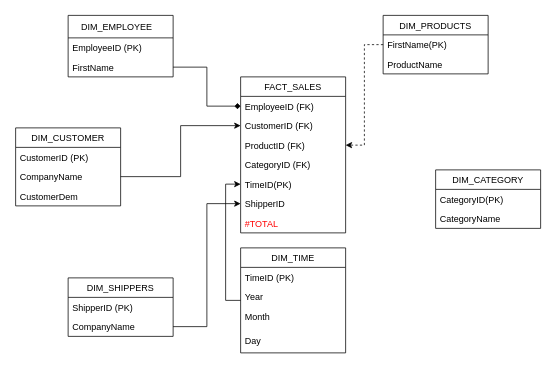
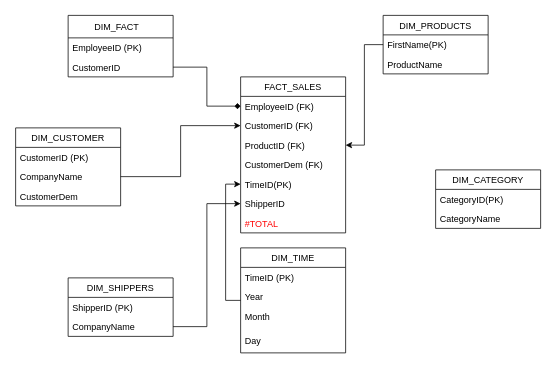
  <mxCell id="0" />
  <mxCell id="1" parent="0" />
- <mxCell id="2" value="DIM_EMPLOYEE   " style="swimlane;fontStyle=0;childLayout=stackLayout;horizontal=1;startSize=30;horizontalStack=0;resizeParent=1;resizeParentMax=0;resizeLast=0;collapsible=1;marginBottom=0;" vertex="1" parent="1"><mxGeometry x="90" y="20" width="140" height="82" as="geometry" /></mxCell>
+ <mxCell id="2" value="DIM_FACT   " style="swimlane;fontStyle=0;childLayout=stackLayout;horizontal=1;startSize=30;horizontalStack=0;resizeParent=1;resizeParentMax=0;resizeLast=0;collapsible=1;marginBottom=0;" vertex="1" parent="1"><mxGeometry x="90" y="20" width="140" height="82" as="geometry" /></mxCell>
  <mxCell id="3" value="EmployeeID (PK)" style="text;strokeColor=none;fillColor=none;align=left;verticalAlign=top;spacingLeft=4;spacingRight=4;overflow=hidden;rotatable=0;points=[[0,0.5],[1,0.5]];portConstraint=eastwest;" vertex="1" parent="2"><mxGeometry y="30" width="140" height="26" as="geometry" /></mxCell>
- <mxCell id="4" value="FirstName " style="text;strokeColor=none;fillColor=none;align=left;verticalAlign=top;spacingLeft=4;spacingRight=4;overflow=hidden;rotatable=0;points=[[0,0.5],[1,0.5]];portConstraint=eastwest;" vertex="1" parent="2"><mxGeometry y="56" width="140" height="26" as="geometry" /></mxCell>
+ <mxCell id="4" value="CustomerID " style="text;strokeColor=none;fillColor=none;align=left;verticalAlign=top;spacingLeft=4;spacingRight=4;overflow=hidden;rotatable=0;points=[[0,0.5],[1,0.5]];portConstraint=eastwest;" vertex="1" parent="2"><mxGeometry y="56" width="140" height="26" as="geometry" /></mxCell>
  <mxCell id="5" value="FACT_SALES" style="swimlane;fontStyle=0;childLayout=stackLayout;horizontal=1;startSize=26;horizontalStack=0;resizeParent=1;resizeParentMax=0;resizeLast=0;collapsible=1;marginBottom=0;" vertex="1" parent="1"><mxGeometry x="320" y="102" width="140" height="208" as="geometry" /></mxCell>
  <mxCell id="6" value="EmployeeID (FK)" style="text;strokeColor=none;fillColor=none;align=left;verticalAlign=top;spacingLeft=4;spacingRight=4;overflow=hidden;rotatable=0;points=[[0,0.5],[1,0.5]];portConstraint=eastwest;" vertex="1" parent="5"><mxGeometry y="26" width="140" height="26" as="geometry" /></mxCell>
  <mxCell id="7" value="CustomerID (FK)" style="text;strokeColor=none;fillColor=none;align=left;verticalAlign=top;spacingLeft=4;spacingRight=4;overflow=hidden;rotatable=0;points=[[0,0.5],[1,0.5]];portConstraint=eastwest;" vertex="1" parent="5"><mxGeometry y="52" width="140" height="26" as="geometry" /></mxCell>
  <mxCell id="8" value="ProductID (FK)" style="text;strokeColor=none;fillColor=none;align=left;verticalAlign=top;spacingLeft=4;spacingRight=4;overflow=hidden;rotatable=0;points=[[0,0.5],[1,0.5]];portConstraint=eastwest;" vertex="1" parent="5"><mxGeometry y="78" width="140" height="26" as="geometry" /></mxCell>
- <mxCell id="9" value="CategoryID (FK)" style="text;strokeColor=none;fillColor=none;align=left;verticalAlign=top;spacingLeft=4;spacingRight=4;overflow=hidden;rotatable=0;points=[[0,0.5],[1,0.5]];portConstraint=eastwest;" vertex="1" parent="5"><mxGeometry y="104" width="140" height="26" as="geometry" /></mxCell>
+ <mxCell id="9" value="CustomerDem (FK)" style="text;strokeColor=none;fillColor=none;align=left;verticalAlign=top;spacingLeft=4;spacingRight=4;overflow=hidden;rotatable=0;points=[[0,0.5],[1,0.5]];portConstraint=eastwest;" vertex="1" parent="5"><mxGeometry y="104" width="140" height="26" as="geometry" /></mxCell>
  <mxCell id="10" value="TimeID(PK)" style="text;strokeColor=none;fillColor=none;align=left;verticalAlign=top;spacingLeft=4;spacingRight=4;overflow=hidden;rotatable=0;points=[[0,0.5],[1,0.5]];portConstraint=eastwest;" vertex="1" parent="5"><mxGeometry y="130" width="140" height="26" as="geometry" /></mxCell>
  <mxCell id="11" value="ShipperID" style="text;strokeColor=none;fillColor=none;align=left;verticalAlign=top;spacingLeft=4;spacingRight=4;overflow=hidden;rotatable=0;points=[[0,0.5],[1,0.5]];portConstraint=eastwest;" vertex="1" parent="5"><mxGeometry y="156" width="140" height="26" as="geometry" /></mxCell>
  <mxCell id="12" value="#TOTAL" style="text;strokeColor=none;fillColor=none;align=left;verticalAlign=top;spacingLeft=4;spacingRight=4;overflow=hidden;rotatable=0;points=[[0,0.5],[1,0.5]];portConstraint=eastwest;fontColor=#FF0000;" vertex="1" parent="5"><mxGeometry y="182" width="140" height="26" as="geometry" /></mxCell>
  <mxCell id="13" style="edgeStyle=orthogonalEdgeStyle;rounded=0;orthogonalLoop=1;jettySize=auto;html=1;entryX=0;entryY=0.5;entryDx=0;entryDy=0;fontColor=#FF0000;" edge="1" parent="1" source="14" target="10"><mxGeometry relative="1" as="geometry"><Array as="points"><mxPoint x="300" y="400" /><mxPoint x="300" y="245" /></Array></mxGeometry></mxCell>
  <mxCell id="14" value="DIM_TIME" style="swimlane;fontStyle=0;childLayout=stackLayout;horizontal=1;startSize=26;horizontalStack=0;resizeParent=1;resizeParentMax=0;resizeLast=0;collapsible=1;marginBottom=0;" vertex="1" parent="1"><mxGeometry x="320" y="330" width="140" height="140" as="geometry" /></mxCell>
  <mxCell id="15" value="TimeID (PK)" style="text;strokeColor=none;fillColor=none;align=left;verticalAlign=top;spacingLeft=4;spacingRight=4;overflow=hidden;rotatable=0;points=[[0,0.5],[1,0.5]];portConstraint=eastwest;" vertex="1" parent="14"><mxGeometry y="26" width="140" height="26" as="geometry" /></mxCell>
  <mxCell id="16" value="Year" style="text;strokeColor=none;fillColor=none;align=left;verticalAlign=top;spacingLeft=4;spacingRight=4;overflow=hidden;rotatable=0;points=[[0,0.5],[1,0.5]];portConstraint=eastwest;" vertex="1" parent="14"><mxGeometry y="52" width="140" height="26" as="geometry" /></mxCell>
  <mxCell id="17" value="Month" style="text;strokeColor=none;fillColor=none;align=left;verticalAlign=top;spacingLeft=4;spacingRight=4;overflow=hidden;rotatable=0;points=[[0,0.5],[1,0.5]];portConstraint=eastwest;" vertex="1" parent="14"><mxGeometry y="78" width="140" height="32" as="geometry" /></mxCell>
  <mxCell id="18" value="Day" style="text;strokeColor=none;fillColor=none;align=left;verticalAlign=top;spacingLeft=4;spacingRight=4;overflow=hidden;rotatable=0;points=[[0,0.5],[1,0.5]];portConstraint=eastwest;" vertex="1" parent="14"><mxGeometry y="110" width="140" height="30" as="geometry" /></mxCell>
  <mxCell id="19" style="edgeStyle=orthogonalEdgeStyle;rounded=0;orthogonalLoop=1;jettySize=auto;html=1;fontColor=#FF0000;endArrow=diamond;" edge="1" parent="1" source="4" target="6"><mxGeometry relative="1" as="geometry" /></mxCell>
  <mxCell id="20" value="DIM_CUSTOMER" style="swimlane;fontStyle=0;childLayout=stackLayout;horizontal=1;startSize=26;horizontalStack=0;resizeParent=1;resizeParentMax=0;resizeLast=0;collapsible=1;marginBottom=0;" vertex="1" parent="1"><mxGeometry x="20" y="170" width="140" height="104" as="geometry" /></mxCell>
  <mxCell id="21" value="CustomerID (PK)" style="text;strokeColor=none;fillColor=none;align=left;verticalAlign=top;spacingLeft=4;spacingRight=4;overflow=hidden;rotatable=0;points=[[0,0.5],[1,0.5]];portConstraint=eastwest;" vertex="1" parent="20"><mxGeometry y="26" width="140" height="26" as="geometry" /></mxCell>
  <mxCell id="22" value="CompanyName " style="text;strokeColor=none;fillColor=none;align=left;verticalAlign=top;spacingLeft=4;spacingRight=4;overflow=hidden;rotatable=0;points=[[0,0.5],[1,0.5]];portConstraint=eastwest;" vertex="1" parent="20"><mxGeometry y="52" width="140" height="26" as="geometry" /></mxCell>
  <mxCell id="23" value="CustomerDem" style="text;strokeColor=none;fillColor=none;align=left;verticalAlign=top;spacingLeft=4;spacingRight=4;overflow=hidden;rotatable=0;points=[[0,0.5],[1,0.5]];portConstraint=eastwest;" vertex="1" parent="20"><mxGeometry y="78" width="140" height="26" as="geometry" /></mxCell>
  <mxCell id="24" style="edgeStyle=orthogonalEdgeStyle;rounded=0;orthogonalLoop=1;jettySize=auto;html=1;entryX=0;entryY=0.5;entryDx=0;entryDy=0;fontColor=#FF0000;" edge="1" parent="1" source="22" target="7"><mxGeometry relative="1" as="geometry" /></mxCell>
  <mxCell id="25" value="DIM_PRODUCTS" style="swimlane;fontStyle=0;childLayout=stackLayout;horizontal=1;startSize=26;horizontalStack=0;resizeParent=1;resizeParentMax=0;resizeLast=0;collapsible=1;marginBottom=0;" vertex="1" parent="1"><mxGeometry x="510" y="20" width="140" height="78" as="geometry" /></mxCell>
  <mxCell id="26" value="FirstName(PK)" style="text;strokeColor=none;fillColor=none;align=left;verticalAlign=top;spacingLeft=4;spacingRight=4;overflow=hidden;rotatable=0;points=[[0,0.5],[1,0.5]];portConstraint=eastwest;" vertex="1" parent="25"><mxGeometry y="26" width="140" height="26" as="geometry" /></mxCell>
  <mxCell id="27" value="ProductName" style="text;strokeColor=none;fillColor=none;align=left;verticalAlign=top;spacingLeft=4;spacingRight=4;overflow=hidden;rotatable=0;points=[[0,0.5],[1,0.5]];portConstraint=eastwest;" vertex="1" parent="25"><mxGeometry y="52" width="140" height="26" as="geometry" /></mxCell>
- <mxCell id="28" style="edgeStyle=orthogonalEdgeStyle;rounded=0;orthogonalLoop=1;jettySize=auto;html=1;entryX=1;entryY=0.5;entryDx=0;entryDy=0;fontColor=#FF0000;dashed=1;" edge="1" parent="1" source="26" target="8"><mxGeometry relative="1" as="geometry" /></mxCell>
+ <mxCell id="28" style="edgeStyle=orthogonalEdgeStyle;rounded=0;orthogonalLoop=1;jettySize=auto;html=1;entryX=1;entryY=0.5;entryDx=0;entryDy=0;fontColor=#FF0000;" edge="1" parent="1" source="26" target="8"><mxGeometry relative="1" as="geometry" /></mxCell>
  <mxCell id="29" value="DIM_CATEGORY" style="swimlane;fontStyle=0;childLayout=stackLayout;horizontal=1;startSize=26;horizontalStack=0;resizeParent=1;resizeParentMax=0;resizeLast=0;collapsible=1;marginBottom=0;" vertex="1" parent="1"><mxGeometry x="580" y="226" width="140" height="78" as="geometry" /></mxCell>
  <mxCell id="30" value="CategoryID(PK)" style="text;strokeColor=none;fillColor=none;align=left;verticalAlign=top;spacingLeft=4;spacingRight=4;overflow=hidden;rotatable=0;points=[[0,0.5],[1,0.5]];portConstraint=eastwest;" vertex="1" parent="29"><mxGeometry y="26" width="140" height="26" as="geometry" /></mxCell>
  <mxCell id="31" value="CategoryName" style="text;strokeColor=none;fillColor=none;align=left;verticalAlign=top;spacingLeft=4;spacingRight=4;overflow=hidden;rotatable=0;points=[[0,0.5],[1,0.5]];portConstraint=eastwest;" vertex="1" parent="29"><mxGeometry y="52" width="140" height="26" as="geometry" /></mxCell>
  <mxCell id="32" value="DIM_SHIPPERS" style="swimlane;fontStyle=0;childLayout=stackLayout;horizontal=1;startSize=26;horizontalStack=0;resizeParent=1;resizeParentMax=0;resizeLast=0;collapsible=1;marginBottom=0;fontColor=#000000;" vertex="1" parent="1"><mxGeometry x="90" y="370" width="140" height="78" as="geometry" /></mxCell>
  <mxCell id="33" value="ShipperID (PK)" style="text;strokeColor=none;fillColor=none;align=left;verticalAlign=top;spacingLeft=4;spacingRight=4;overflow=hidden;rotatable=0;points=[[0,0.5],[1,0.5]];portConstraint=eastwest;" vertex="1" parent="32"><mxGeometry y="26" width="140" height="26" as="geometry" /></mxCell>
  <mxCell id="34" value="CompanyName " style="text;strokeColor=none;fillColor=none;align=left;verticalAlign=top;spacingLeft=4;spacingRight=4;overflow=hidden;rotatable=0;points=[[0,0.5],[1,0.5]];portConstraint=eastwest;" vertex="1" parent="32"><mxGeometry y="52" width="140" height="26" as="geometry" /></mxCell>
  <mxCell id="35" style="edgeStyle=orthogonalEdgeStyle;rounded=0;orthogonalLoop=1;jettySize=auto;html=1;entryX=0;entryY=0.5;entryDx=0;entryDy=0;fontColor=#000000;" edge="1" parent="1" source="34" target="11"><mxGeometry relative="1" as="geometry" /></mxCell>
